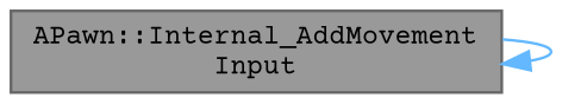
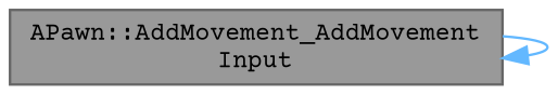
  digraph {
    rankdir=TB
    fontname="Courier Prime"
-   n1 [color=gray40 fillcolor=grey60 fontcolor=black fontname="Courier Prime" fontsize=10 height=0.2 label="APawn::Internal_AddMovement\lInput" shape=box style=filled width=0.4]
+   n1 [color=gray40 fillcolor=grey60 fontcolor=black fontname="Courier Prime" fontsize=10 height=0.2 label="APawn::AddMovement_AddMovement\lInput" shape=box style=filled width=0.4]
    n1 -> n1 [color=steelblue1 fontname="Courier Prime" fontsize=10 labelfontname=Helvetica labelfontsize=10 style=solid]
  }
